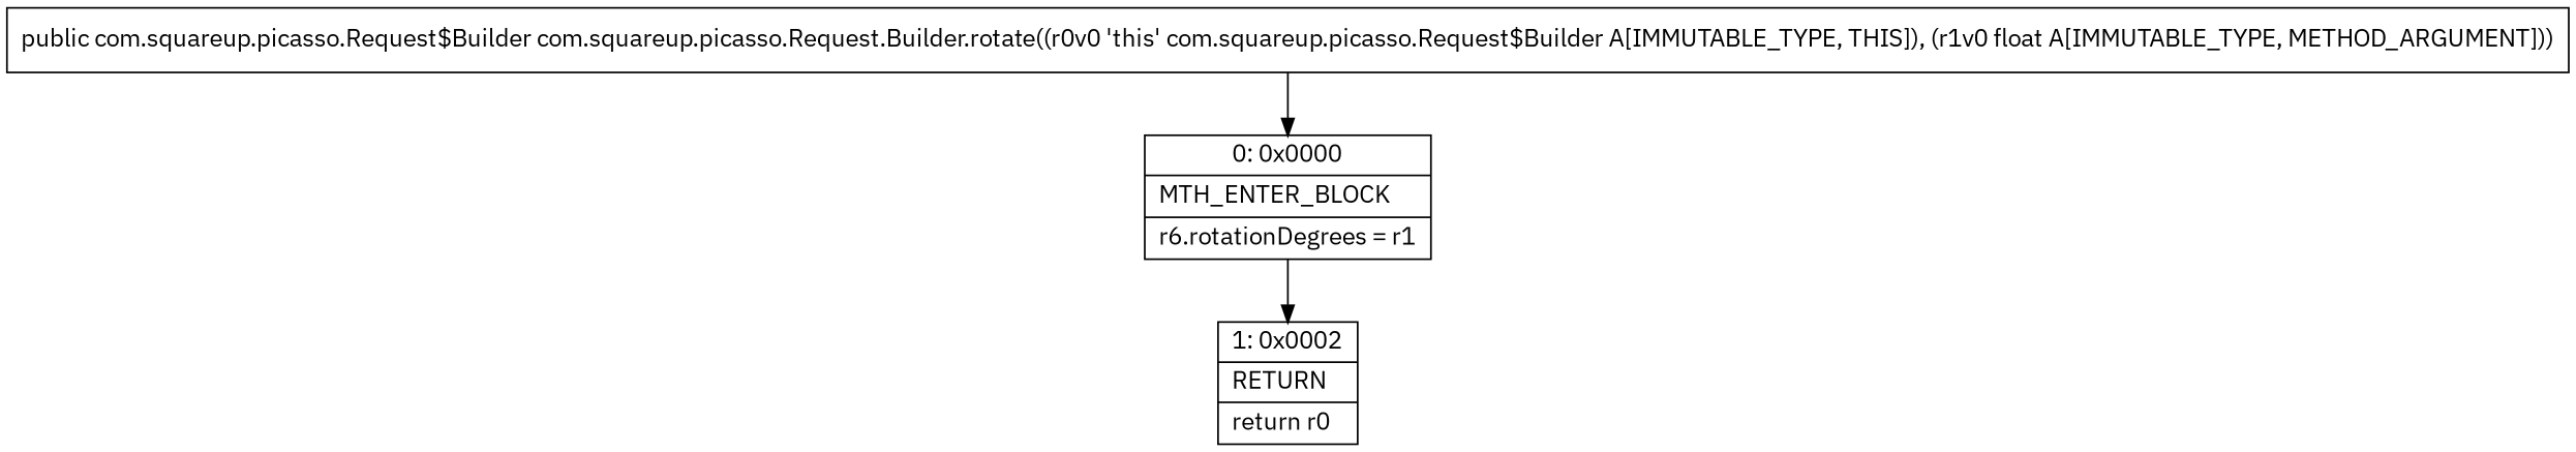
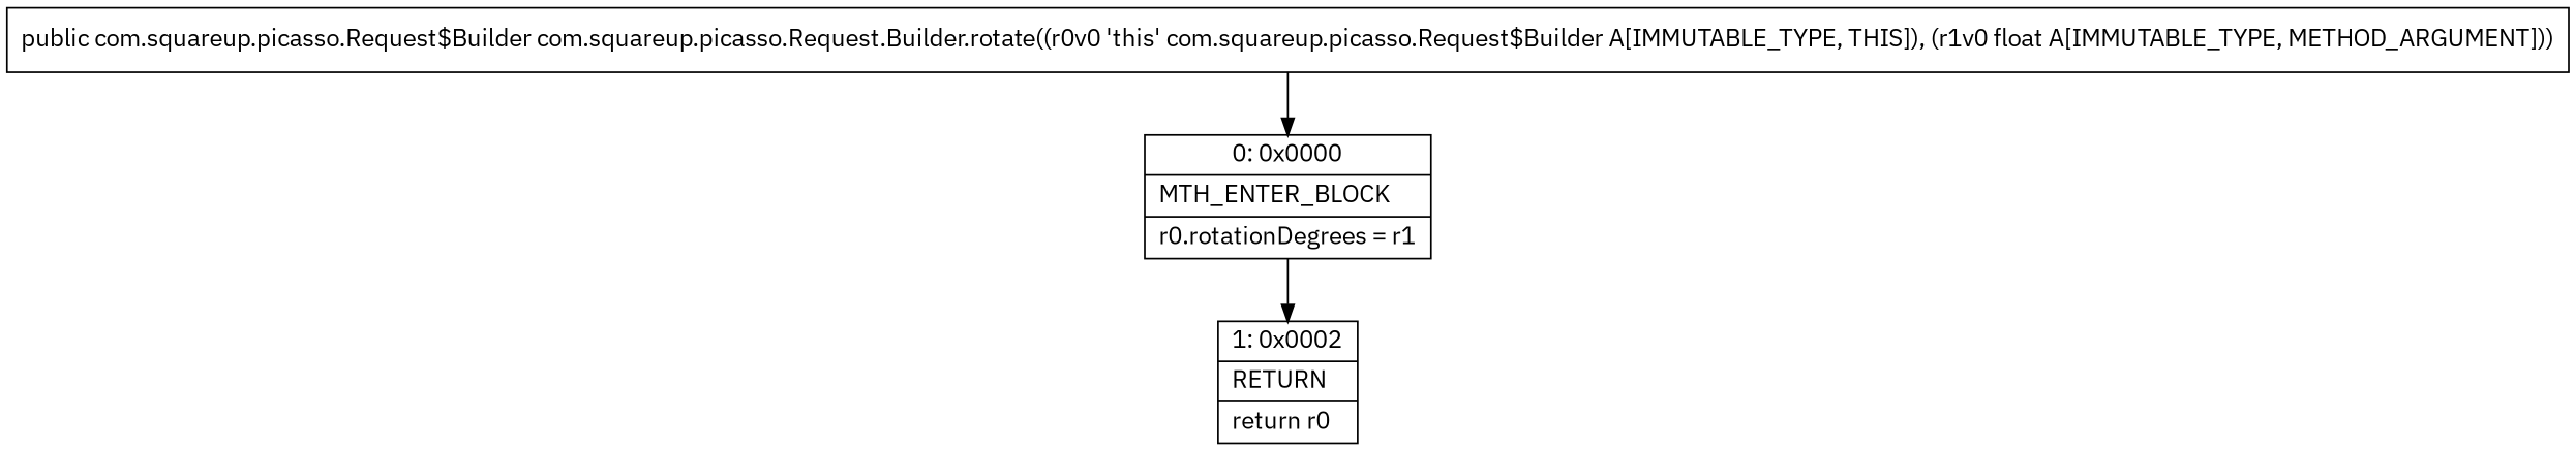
  digraph {
    fontname="IBM Plex Sans"
    node [shape=record fontname="IBM Plex Sans"]
    edge [fontname="IBM Plex Sans"]
-   n1 [label="{0\:\ 0x0000|MTH_ENTER_BLOCK\l|r6.rotationDegrees = r1\l}"]
+   n1 [label="{0\:\ 0x0000|MTH_ENTER_BLOCK\l|r0.rotationDegrees = r1\l}"]
    n2 [label="{1\:\ 0x0002|RETURN\l|return r0\l}"]
    n3 [label="{public com.squareup.picasso.Request$Builder com.squareup.picasso.Request.Builder.rotate((r0v0 'this' com.squareup.picasso.Request$Builder A[IMMUTABLE_TYPE, THIS]), (r1v0 float A[IMMUTABLE_TYPE, METHOD_ARGUMENT])) }"]
    n1 -> n2
    n3 -> n1
  }
